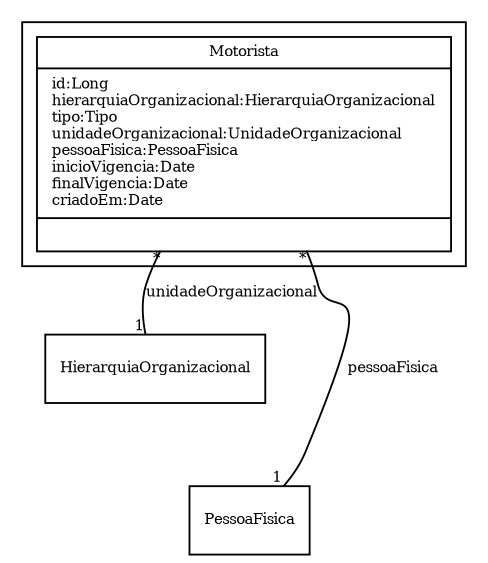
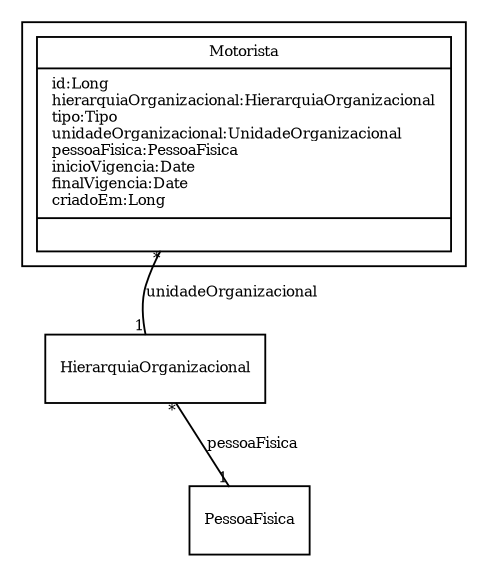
  digraph {
    fontname="Times-Roman"
    fontsize=8
    node [fontname="Times-Roman" fontsize=8 shape=record]
    edge [arrowhead=none fontname="Times-Roman" fontsize=8 headlabel=1 taillabel="*"]
-   n1 [label="{Motorista|id:Long\lhierarquiaOrganizacional:HierarquiaOrganizacional\ltipo:Tipo\lunidadeOrganizacional:UnidadeOrganizacional\lpessoaFisica:PessoaFisica\linicioVigencia:Date\lfinalVigencia:Date\lcriadoEm:Date\l|\l}"]
+   n1 [label="{Motorista|id:Long\lhierarquiaOrganizacional:HierarquiaOrganizacional\ltipo:Tipo\lunidadeOrganizacional:UnidadeOrganizacional\lpessoaFisica:PessoaFisica\linicioVigencia:Date\lfinalVigencia:Date\lcriadoEm:Long\l|\l}"]
    n2 [label=HierarquiaOrganizacional]
    PessoaFisica
    subgraph cluster_1 {
      n1
    }
    n1 -> n2 [label=unidadeOrganizacional]
-   n1 -> PessoaFisica [label=pessoaFisica]
+   n2 -> PessoaFisica [label=pessoaFisica]
  }
